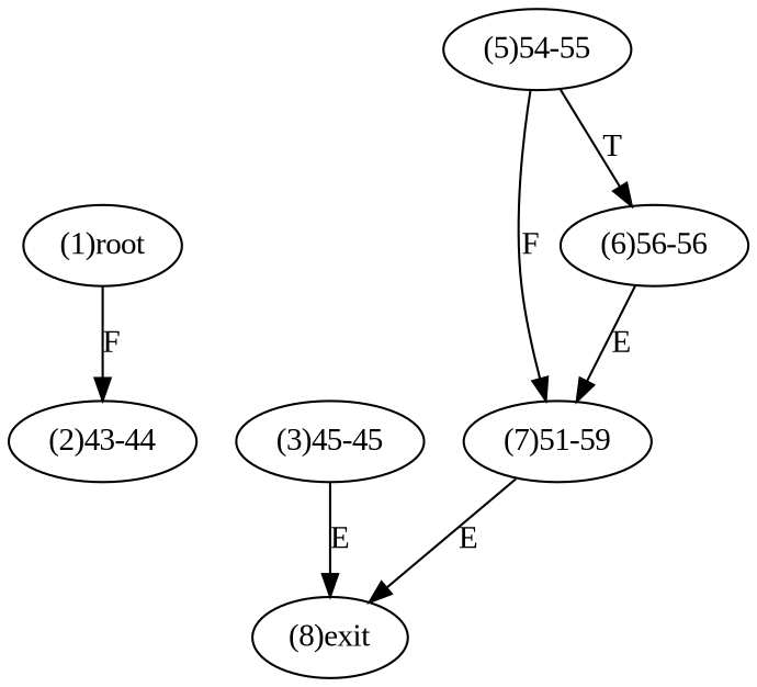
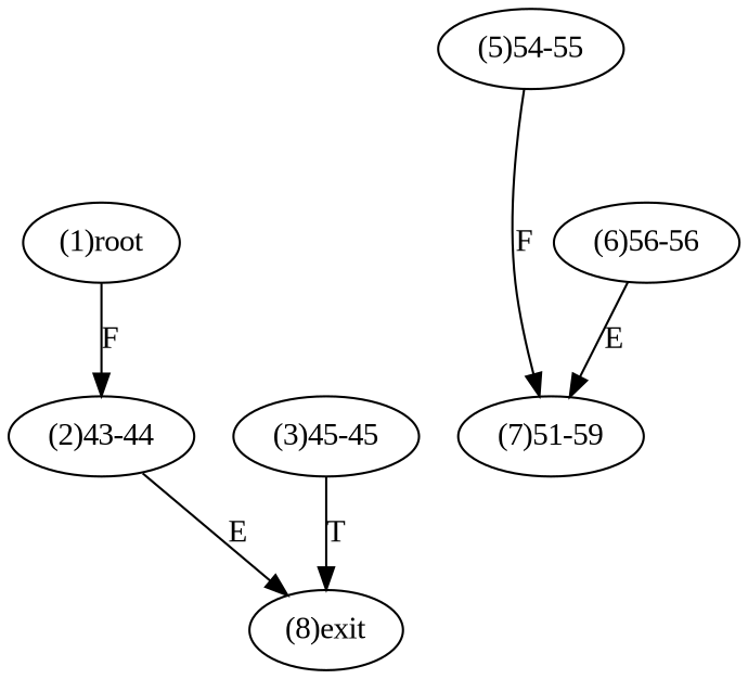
  digraph {
    fontname="Liberation Serif"
    node [fontname="Liberation Serif"]
    edge [fontname="Liberation Serif"]
    n1 [label="(1)root"]
    n2 [label="(2)43-44"]
    n3 [label="(3)45-45"]
    n4 [label="(8)exit"]
    n5 [label="(5)54-55"]
    n6 [label="(7)51-59"]
    n7 [label="(6)56-56"]
    n1 -> n2 [label=F]
-   n3 -> n4 [label=E]
+   n3 -> n4 [label=T]
    n5 -> n6 [label=F]
-   n5 -> n7 [label=T]
-   n6 -> n4 [label=E]
+   n2 -> n4 [label=E]
    n7 -> n6 [label=E]
  }
